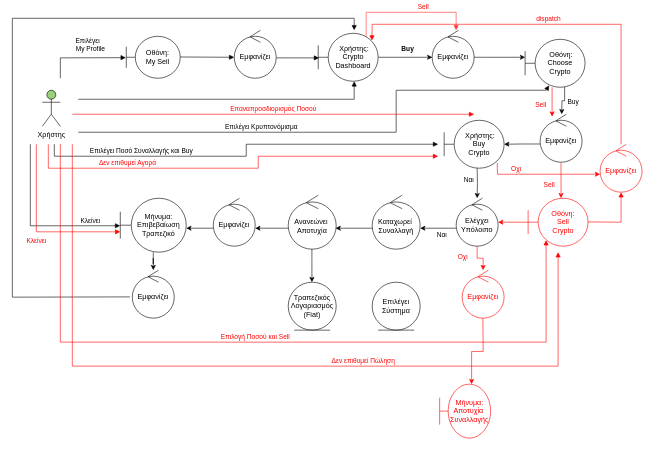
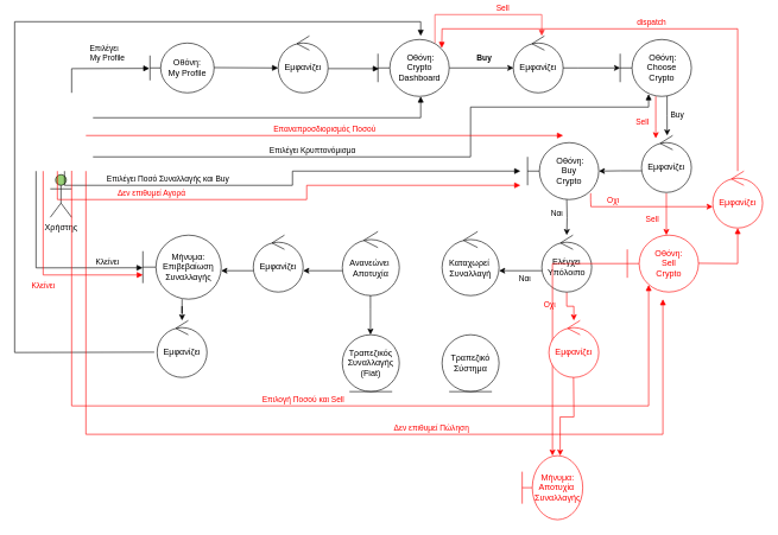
  <mxCell id="0" />
  <mxCell id="1" parent="0" />
- <mxCell id="2" value="Οθόνη:&lt;br&gt;My Sell" style="shape=umlBoundary;whiteSpace=wrap;html=1;" parent="1" vertex="1"><mxGeometry x="210" y="60" width="90" height="70" as="geometry" /></mxCell>
+ <mxCell id="2" value="Οθόνη:&lt;br&gt;My Profile" style="shape=umlBoundary;whiteSpace=wrap;html=1;" parent="1" vertex="1"><mxGeometry x="210" y="60" width="90" height="70" as="geometry" /></mxCell>
  <mxCell id="3" value="Επιλέγει&amp;nbsp;&lt;br&gt;&amp;nbsp; My Profile" style="html=1;verticalAlign=bottom;endArrow=block;rounded=0;entryX=-0.009;entryY=0.509;entryDx=0;entryDy=0;entryPerimeter=0;" parent="1" target="2" edge="1"><mxGeometry x="0.136" y="6" width="80" relative="1" as="geometry"><mxPoint x="100" y="130" as="sourcePoint" /><mxPoint x="180" y="94.5" as="targetPoint" /><Array as="points"><mxPoint x="100" y="96" /></Array><mxPoint as="offset" /></mxGeometry></mxCell>
- <mxCell id="4" value="&lt;font color=&quot;#000000&quot;&gt;Χρήστης&lt;/font&gt;" style="shape=umlActor;verticalLabelPosition=bottom;verticalAlign=top;html=1;outlineConnect=0;fillColor=#97D077;fontColor=#ffffff;strokeColor=#000000;" parent="1" vertex="1"><mxGeometry x="70" y="150" width="30" height="60" as="geometry" /></mxCell>
+ <mxCell id="4" value="&lt;font color=&quot;#000000&quot;&gt;Χρήστης&lt;/font&gt;" style="shape=umlActor;verticalLabelPosition=bottom;verticalAlign=top;html=1;outlineConnect=0;fillColor=#97D077;fontColor=#ffffff;strokeColor=#000000;" parent="1" vertex="1"><mxGeometry x="70" y="245" width="30" height="60" as="geometry" /></mxCell>
  <mxCell id="5" value="" style="edgeStyle=orthogonalEdgeStyle;rounded=0;orthogonalLoop=1;jettySize=auto;html=1;" parent="1" source="7" target="13" edge="1"><mxGeometry relative="1" as="geometry"><Array as="points"><mxPoint x="720" y="95" /><mxPoint x="720" y="95" /></Array></mxGeometry></mxCell>
  <mxCell id="6" value="Buy" style="edgeLabel;html=1;align=center;verticalAlign=middle;resizable=0;points=[];fontColor=#000000;fontStyle=1" parent="5" vertex="1" connectable="0"><mxGeometry x="0.061" y="-1" relative="1" as="geometry"><mxPoint y="-16" as="offset" /></mxGeometry></mxCell>
- <mxCell id="7" value="&amp;nbsp;Χρήστης:&lt;br&gt;Crypto&lt;br&gt;Dashboard" style="shape=umlBoundary;whiteSpace=wrap;html=1;" parent="1" vertex="1"><mxGeometry x="530" y="55" width="100" height="80" as="geometry" /></mxCell>
+ <mxCell id="7" value="&amp;nbsp;Οθόνη:&lt;br&gt;Crypto&lt;br&gt;Dashboard" style="shape=umlBoundary;whiteSpace=wrap;html=1;" parent="1" vertex="1"><mxGeometry x="530" y="55" width="100" height="80" as="geometry" /></mxCell>
  <mxCell id="8" value="" style="html=1;verticalAlign=bottom;endArrow=block;rounded=0;entryX=0.014;entryY=0.513;entryDx=0;entryDy=0;entryPerimeter=0;" parent="1" target="7" edge="1"><mxGeometry width="80" relative="1" as="geometry"><mxPoint x="460" y="96" as="sourcePoint" /><mxPoint x="690" y="70" as="targetPoint" /><Array as="points" /></mxGeometry></mxCell>
  <mxCell id="9" value="" style="html=1;verticalAlign=bottom;endArrow=block;rounded=0;" parent="1" edge="1"><mxGeometry width="80" relative="1" as="geometry"><mxPoint x="300" y="94.52" as="sourcePoint" /><mxPoint x="390" y="95" as="targetPoint" /><Array as="points" /></mxGeometry></mxCell>
  <mxCell id="10" value="" style="html=1;verticalAlign=bottom;endArrow=block;rounded=0;" parent="1" edge="1"><mxGeometry width="80" relative="1" as="geometry"><mxPoint x="130" y="165" as="sourcePoint" /><mxPoint x="590" y="135" as="targetPoint" /><Array as="points"><mxPoint x="590" y="165" /></Array></mxGeometry></mxCell>
  <mxCell id="11" value="Εμφανίζει" style="ellipse;shape=umlControl;whiteSpace=wrap;html=1;" parent="1" vertex="1"><mxGeometry x="390" y="50" width="70" height="80" as="geometry" /></mxCell>
  <mxCell id="12" value="" style="edgeStyle=orthogonalEdgeStyle;rounded=0;orthogonalLoop=1;jettySize=auto;html=1;" parent="1" source="13" target="18" edge="1"><mxGeometry relative="1" as="geometry"><Array as="points"><mxPoint x="810" y="95" /><mxPoint x="810" y="95" /></Array></mxGeometry></mxCell>
  <mxCell id="13" value="Εμφανίζει" style="ellipse;shape=umlControl;whiteSpace=wrap;html=1;" parent="1" vertex="1"><mxGeometry x="720" y="50" width="70" height="80" as="geometry" /></mxCell>
  <mxCell id="14" value="" style="edgeStyle=orthogonalEdgeStyle;rounded=0;orthogonalLoop=1;jettySize=auto;html=1;exitX=0.659;exitY=0.988;exitDx=0;exitDy=0;exitPerimeter=0;" parent="1" source="18" edge="1"><mxGeometry relative="1" as="geometry"><mxPoint x="936" y="190" as="targetPoint" /></mxGeometry></mxCell>
  <mxCell id="15" value="Buy" style="edgeLabel;html=1;align=center;verticalAlign=middle;resizable=0;points=[];fontColor=#000000;" parent="14" vertex="1" connectable="0"><mxGeometry x="-0.463" y="-1" relative="1" as="geometry"><mxPoint x="15" y="11" as="offset" /></mxGeometry></mxCell>
  <mxCell id="16" value="" style="edgeStyle=orthogonalEdgeStyle;rounded=0;orthogonalLoop=1;jettySize=auto;html=1;fontColor=#000000;strokeColor=#FF0000;" parent="1" source="18" target="22" edge="1"><mxGeometry relative="1" as="geometry"><mxPoint x="920" y="180" as="targetPoint" /><Array as="points"><mxPoint x="920" y="180" /><mxPoint x="920" y="180" /></Array></mxGeometry></mxCell>
  <mxCell id="17" value="&lt;font color=&quot;#ff0000&quot;&gt;Sell&lt;/font&gt;" style="edgeLabel;html=1;align=center;verticalAlign=middle;resizable=0;points=[];fontColor=#000000;" parent="16" vertex="1" connectable="0"><mxGeometry x="0.352" y="-1" relative="1" as="geometry"><mxPoint x="-19" y="-5" as="offset" /></mxGeometry></mxCell>
- <mxCell id="18" value="&amp;nbsp;Οθόνη:&lt;br&gt;Choose&lt;br&gt;Crypto" style="shape=umlBoundary;whiteSpace=wrap;html=1;" parent="1" vertex="1"><mxGeometry x="875" y="65" width="100" height="80" as="geometry" /></mxCell>
+ <mxCell id="18" value="&amp;nbsp;Οθόνη:&lt;br&gt;Choose&lt;br&gt;Crypto" style="shape=umlBoundary;whiteSpace=wrap;html=1;" parent="1" vertex="1"><mxGeometry x="870" y="55" width="100" height="80" as="geometry" /></mxCell>
  <mxCell id="19" value="" style="html=1;verticalAlign=bottom;endArrow=block;rounded=0;entryX=0.399;entryY=0.96;entryDx=0;entryDy=0;entryPerimeter=0;" parent="1" target="18" edge="1"><mxGeometry width="80" relative="1" as="geometry"><mxPoint x="130" y="220" as="sourcePoint" /><mxPoint x="930" y="130" as="targetPoint" /><Array as="points"><mxPoint x="660" y="220" /><mxPoint x="660" y="150" /><mxPoint x="910" y="150" /></Array></mxGeometry></mxCell>
  <mxCell id="20" value="Επιλέγει Κρυπτονόμισμα" style="edgeLabel;html=1;align=center;verticalAlign=middle;resizable=0;points=[];" parent="19" vertex="1" connectable="0"><mxGeometry x="-0.293" y="-4" relative="1" as="geometry"><mxPoint y="-14" as="offset" /></mxGeometry></mxCell>
  <mxCell id="21" value="" style="edgeStyle=orthogonalEdgeStyle;rounded=0;orthogonalLoop=1;jettySize=auto;html=1;exitX=0.002;exitY=0.62;exitDx=0;exitDy=0;exitPerimeter=0;" parent="1" source="22" target="25" edge="1"><mxGeometry relative="1" as="geometry" /></mxCell>
  <mxCell id="22" value="Εμφανίζει" style="ellipse;shape=umlControl;whiteSpace=wrap;html=1;" parent="1" vertex="1"><mxGeometry x="900" y="190" width="70" height="80" as="geometry" /></mxCell>
  <mxCell id="23" value="" style="edgeStyle=orthogonalEdgeStyle;rounded=0;orthogonalLoop=1;jettySize=auto;html=1;" parent="1" target="29" edge="1"><mxGeometry relative="1" as="geometry"><mxPoint x="795" y="280" as="sourcePoint" /></mxGeometry></mxCell>
  <mxCell id="24" value="Ναι" style="edgeLabel;html=1;align=center;verticalAlign=middle;resizable=0;points=[];fontColor=#000000;" parent="23" vertex="1" connectable="0"><mxGeometry x="-0.263" y="1" relative="1" as="geometry"><mxPoint x="-16" as="offset" /></mxGeometry></mxCell>
- <mxCell id="25" value="&amp;nbsp;Χρήστης:&lt;br&gt;Buy&lt;br&gt;Crypto" style="shape=umlBoundary;whiteSpace=wrap;html=1;" parent="1" vertex="1"><mxGeometry x="740" y="200" width="100" height="80" as="geometry" /></mxCell>
+ <mxCell id="25" value="&amp;nbsp;Οθόνη:&lt;br&gt;Buy&lt;br&gt;Crypto" style="shape=umlBoundary;whiteSpace=wrap;html=1;" parent="1" vertex="1"><mxGeometry x="740" y="200" width="100" height="80" as="geometry" /></mxCell>
  <mxCell id="26" value="Επιλέγει Ποσό Συναλλαγής και Buy" style="html=1;verticalAlign=bottom;endArrow=block;rounded=0;" parent="1" edge="1"><mxGeometry x="-0.515" width="80" relative="1" as="geometry"><mxPoint x="90" y="240" as="sourcePoint" /><mxPoint x="730" y="240" as="targetPoint" /><Array as="points"><mxPoint x="90" y="260" /><mxPoint x="410" y="260" /><mxPoint x="410" y="240" /></Array><mxPoint as="offset" /></mxGeometry></mxCell>
  <mxCell id="27" value="" style="edgeStyle=orthogonalEdgeStyle;rounded=0;orthogonalLoop=1;jettySize=auto;html=1;fontColor=#FF0000;strokeColor=#FF0000;" parent="1" source="29" target="59" edge="1"><mxGeometry relative="1" as="geometry" /></mxCell>
  <mxCell id="28" value="Οχι" style="edgeLabel;html=1;align=center;verticalAlign=middle;resizable=0;points=[];fontColor=#FF0000;" parent="27" vertex="1" connectable="0"><mxGeometry x="-0.273" y="-1" relative="1" as="geometry"><mxPoint x="-24" y="-1" as="offset" /></mxGeometry></mxCell>
  <mxCell id="29" value="Ελέγχει&lt;br&gt;Υπόλοιπο" style="ellipse;shape=umlControl;whiteSpace=wrap;html=1;" parent="1" vertex="1"><mxGeometry x="760" y="330" width="70" height="80" as="geometry" /></mxCell>
- <mxCell id="30" value="" style="edgeStyle=orthogonalEdgeStyle;rounded=0;orthogonalLoop=1;jettySize=auto;html=1;" parent="1" source="31" target="33" edge="1"><mxGeometry relative="1" as="geometry"><Array as="points"><mxPoint x="600" y="380" /><mxPoint x="600" y="380" /></Array></mxGeometry></mxCell>
  <mxCell id="31" value="Καταχωρεί&amp;nbsp;&lt;br&gt;Συναλλαγή" style="ellipse;shape=umlControl;whiteSpace=wrap;html=1;" parent="1" vertex="1"><mxGeometry x="620" y="325" width="80" height="90" as="geometry" /></mxCell>
- <mxCell id="32" value="Επιλέγει&lt;br&gt;Σύστημα" style="ellipse;shape=umlEntity;whiteSpace=wrap;html=1;" parent="1" vertex="1"><mxGeometry x="620" y="470" width="80" height="80" as="geometry" /></mxCell>
+ <mxCell id="32" value="Τραπεζικό&lt;br&gt;Σύστημα" style="ellipse;shape=umlEntity;whiteSpace=wrap;html=1;" parent="1" vertex="1"><mxGeometry x="620" y="470" width="80" height="80" as="geometry" /></mxCell>
  <mxCell id="33" value="Ανανεώνει&amp;nbsp;&lt;br&gt;Αποτυχία" style="ellipse;shape=umlControl;whiteSpace=wrap;html=1;" parent="1" vertex="1"><mxGeometry x="480" y="325" width="80" height="90" as="geometry" /></mxCell>
- <mxCell id="34" value="Τραπεζικός&lt;br&gt;Λογαριασμός (Fiat)" style="ellipse;shape=umlEntity;whiteSpace=wrap;html=1;" parent="1" vertex="1"><mxGeometry x="480" y="470" width="80" height="80" as="geometry" /></mxCell>
+ <mxCell id="34" value="Τραπεζικός&lt;br&gt;Συναλλαγής (Fiat)" style="ellipse;shape=umlEntity;whiteSpace=wrap;html=1;" parent="1" vertex="1"><mxGeometry x="480" y="470" width="80" height="80" as="geometry" /></mxCell>
  <mxCell id="35" value="Εμφανίζει" style="ellipse;shape=umlControl;whiteSpace=wrap;html=1;" parent="1" vertex="1"><mxGeometry x="355" y="330" width="70" height="80" as="geometry" /></mxCell>
  <mxCell id="36" value="" style="edgeStyle=orthogonalEdgeStyle;rounded=0;orthogonalLoop=1;jettySize=auto;html=1;" parent="1" source="37" target="39" edge="1"><mxGeometry relative="1" as="geometry" /></mxCell>
- <mxCell id="37" value="Μήνυμα:&lt;br&gt;Επιβεβαίωση&lt;br&gt;Τραπεζικό" style="shape=umlBoundary;whiteSpace=wrap;html=1;" parent="1" vertex="1"><mxGeometry x="200" y="330" width="110" height="90" as="geometry" /></mxCell>
+ <mxCell id="37" value="Μήνυμα:&lt;br&gt;Επιβεβαίωση&lt;br&gt;Συναλλαγής" style="shape=umlBoundary;whiteSpace=wrap;html=1;" parent="1" vertex="1"><mxGeometry x="200" y="330" width="110" height="90" as="geometry" /></mxCell>
  <mxCell id="38" value="Κλείνει" style="html=1;verticalAlign=bottom;endArrow=block;rounded=0;entryX=-0.002;entryY=0.51;entryDx=0;entryDy=0;entryPerimeter=0;" parent="1" target="37" edge="1"><mxGeometry x="0.652" width="80" relative="1" as="geometry"><mxPoint x="50" y="240" as="sourcePoint" /><mxPoint x="120" y="324.26" as="targetPoint" /><Array as="points"><mxPoint x="50" y="376" /></Array><mxPoint as="offset" /></mxGeometry></mxCell>
  <mxCell id="39" value="Εμφανίζει" style="ellipse;shape=umlControl;whiteSpace=wrap;html=1;" parent="1" vertex="1"><mxGeometry x="220" y="450" width="70" height="80" as="geometry" /></mxCell>
  <mxCell id="40" value="" style="html=1;verticalAlign=bottom;endArrow=block;rounded=0;exitX=-0.056;exitY=0.557;exitDx=0;exitDy=0;exitPerimeter=0;" parent="1" source="39" edge="1"><mxGeometry width="80" relative="1" as="geometry"><mxPoint x="500" y="0" as="sourcePoint" /><mxPoint x="590" y="50" as="targetPoint" /><Array as="points"><mxPoint x="20" y="495" /><mxPoint x="20" y="30" /><mxPoint x="590" y="30" /></Array></mxGeometry></mxCell>
  <mxCell id="41" value="&lt;font color=&quot;#ff0000&quot;&gt;Sell&lt;/font&gt;" style="html=1;verticalAlign=bottom;endArrow=block;rounded=0;fontColor=#000000;strokeColor=#FF3333;entryX=0.571;entryY=0;entryDx=0;entryDy=0;entryPerimeter=0;" parent="1" target="13" edge="1"><mxGeometry x="0.231" width="80" relative="1" as="geometry"><mxPoint x="610" y="60" as="sourcePoint" /><mxPoint x="760" y="40" as="targetPoint" /><Array as="points"><mxPoint x="610" y="20" /><mxPoint x="760" y="20" /></Array><mxPoint as="offset" /></mxGeometry></mxCell>
  <mxCell id="42" value="&lt;span style=&quot;color: rgba(0 , 0 , 0 , 0) ; font-family: monospace ; font-size: 0px&quot;&gt;%3CmxGraphModel%3E%3Croot%3E%3CmxCell%20id%3D%220%22%2F%3E%3CmxCell%20id%3D%221%22%20parent%3D%220%22%2F%3E%3CmxCell%20id%3D%222%22%20value%3D%22%22%20style%3D%22edgeStyle%3DorthogonalEdgeStyle%3Brounded%3D0%3BorthogonalLoop%3D1%3BjettySize%3Dauto%3Bhtml%3D1%3B%22%20edge%3D%221%22%20parent%3D%221%22%3E%3CmxGeometry%20relative%3D%221%22%20as%3D%22geometry%22%3E%3CmxPoint%20x%3D%22280%22%20y%3D%22395%22%20as%3D%22sourcePoint%22%2F%3E%3CmxPoint%20x%3D%22280%22%20y%3D%22450%22%20as%3D%22targetPoint%22%2F%3E%3C%2FmxGeometry%3E%3C%2FmxCell%3E%3C%2Froot%3E%3C%2FmxGraphModel%3&lt;/span&gt;" style="edgeStyle=orthogonalEdgeStyle;rounded=0;orthogonalLoop=1;jettySize=auto;html=1;fontColor=#000000;strokeColor=#FF0000;" parent="1" edge="1"><mxGeometry relative="1" as="geometry"><mxPoint x="934.861" y="271.15" as="sourcePoint" /><mxPoint x="934.861" y="329.998" as="targetPoint" /><Array as="points"><mxPoint x="934.84" y="316.15" /><mxPoint x="934.84" y="316.15" /></Array></mxGeometry></mxCell>
  <mxCell id="43" value="&lt;font color=&quot;#ff0000&quot;&gt;Sell&lt;/font&gt;" style="edgeLabel;html=1;align=center;verticalAlign=middle;resizable=0;points=[];fontColor=#000000;" parent="42" vertex="1" connectable="0"><mxGeometry x="0.352" y="-1" relative="1" as="geometry"><mxPoint x="-19" y="-5" as="offset" /></mxGeometry></mxCell>
- <mxCell id="44" value="" style="edgeStyle=orthogonalEdgeStyle;rounded=0;orthogonalLoop=1;jettySize=auto;html=1;fontColor=#FF0000;strokeColor=#FF0000;" parent="1" source="45" target="29" edge="1"><mxGeometry relative="1" as="geometry" /></mxCell>
+ <mxCell id="44" value="" style="edgeStyle=orthogonalEdgeStyle;rounded=0;orthogonalLoop=1;jettySize=auto;html=1;fontColor=#FF0000;strokeColor=#FF0000;" parent="1" source="45" target="60" edge="1"><mxGeometry relative="1" as="geometry" /></mxCell>
  <mxCell id="45" value="Οθόνη:&lt;br&gt;Sell&lt;br&gt;Crypto" style="shape=umlBoundary;whiteSpace=wrap;html=1;fontColor=#FF0000;strokeColor=#FF0000;" parent="1" vertex="1"><mxGeometry x="880" y="330" width="100" height="80" as="geometry" /></mxCell>
  <mxCell id="46" value="Επιλογή Ποσού και Sell" style="html=1;verticalAlign=bottom;endArrow=block;rounded=0;fontColor=#FF0000;strokeColor=#FF0000;entryX=0.3;entryY=0.875;entryDx=0;entryDy=0;entryPerimeter=0;" parent="1" target="45" edge="1"><mxGeometry width="80" relative="1" as="geometry"><mxPoint x="100" y="239.55" as="sourcePoint" /><mxPoint x="987.273" y="420" as="targetPoint" /><Array as="points"><mxPoint x="100" y="570" /><mxPoint x="910" y="570" /></Array></mxGeometry></mxCell>
  <mxCell id="47" value="" style="edgeStyle=orthogonalEdgeStyle;rounded=0;orthogonalLoop=1;jettySize=auto;html=1;" parent="1" edge="1"><mxGeometry relative="1" as="geometry"><mxPoint x="760" y="380" as="sourcePoint" /><mxPoint x="700" y="380" as="targetPoint" /><Array as="points"><mxPoint x="710" y="380" /><mxPoint x="710" y="380" /></Array></mxGeometry></mxCell>
  <mxCell id="48" value="Ναι" style="edgeLabel;html=1;align=center;verticalAlign=middle;resizable=0;points=[];" parent="47" vertex="1" connectable="0"><mxGeometry x="-0.181" y="-1" relative="1" as="geometry"><mxPoint y="11" as="offset" /></mxGeometry></mxCell>
  <mxCell id="49" value="" style="edgeStyle=orthogonalEdgeStyle;rounded=0;orthogonalLoop=1;jettySize=auto;html=1;" parent="1" edge="1"><mxGeometry relative="1" as="geometry"><mxPoint x="480" y="380" as="sourcePoint" /><mxPoint x="425" y="380" as="targetPoint" /></mxGeometry></mxCell>
  <mxCell id="50" value="" style="edgeStyle=orthogonalEdgeStyle;rounded=0;orthogonalLoop=1;jettySize=auto;html=1;" parent="1" edge="1"><mxGeometry relative="1" as="geometry"><mxPoint x="355" y="380" as="sourcePoint" /><mxPoint x="310" y="380" as="targetPoint" /></mxGeometry></mxCell>
  <mxCell id="51" value="&lt;font color=&quot;#ff0000&quot;&gt;Κλείνει&lt;/font&gt;" style="html=1;verticalAlign=bottom;endArrow=block;rounded=0;strokeColor=#FF0000;" parent="1" edge="1"><mxGeometry x="0.022" y="-24" width="80" relative="1" as="geometry"><mxPoint x="60" y="240" as="sourcePoint" /><mxPoint x="200" y="386" as="targetPoint" /><Array as="points"><mxPoint x="60" y="386" /></Array><mxPoint as="offset" /></mxGeometry></mxCell>
  <mxCell id="52" value="&lt;span style=&quot;color: rgba(0 , 0 , 0 , 0) ; font-family: monospace ; font-size: 0px&quot;&gt;%3CmxGraphModel%3E%3Croot%3E%3CmxCell%20id%3D%220%22%2F%3E%3CmxCell%20id%3D%221%22%20parent%3D%220%22%2F%3E%3CmxCell%20id%3D%222%22%20value%3D%22%22%20style%3D%22edgeStyle%3DorthogonalEdgeStyle%3Brounded%3D0%3BorthogonalLoop%3D1%3BjettySize%3Dauto%3Bhtml%3D1%3B%22%20edge%3D%221%22%20parent%3D%221%22%3E%3CmxGeometry%20relative%3D%221%22%20as%3D%22geometry%22%3E%3CmxPoint%20x%3D%22280%22%20y%3D%22395%22%20as%3D%22sourcePoint%22%2F%3E%3CmxPoint%20x%3D%22280%22%20y%3D%22450%22%20as%3D%22targetPoint%22%2F%3E%3C%2FmxGeometry%3E%3C%2FmxCell%3E%3C%2Froot%3E%3C%2FmxGraphModel%3&lt;/span&gt;" style="edgeStyle=orthogonalEdgeStyle;rounded=0;orthogonalLoop=1;jettySize=auto;html=1;fontColor=#000000;strokeColor=#FF0000;exitX=0.886;exitY=0.887;exitDx=0;exitDy=0;exitPerimeter=0;" parent="1" source="25" edge="1"><mxGeometry relative="1" as="geometry"><mxPoint x="944.861" y="281.15" as="sourcePoint" /><mxPoint x="1000" y="290" as="targetPoint" /><Array as="points"><mxPoint x="829" y="281" /><mxPoint x="829" y="290" /><mxPoint x="990" y="290" /></Array></mxGeometry></mxCell>
  <mxCell id="53" value="&lt;font color=&quot;#ff0000&quot;&gt;Οχι&lt;/font&gt;" style="edgeLabel;html=1;align=center;verticalAlign=middle;resizable=0;points=[];fontColor=#000000;" parent="52" vertex="1" connectable="0"><mxGeometry x="0.352" y="-1" relative="1" as="geometry"><mxPoint x="-78" y="-11" as="offset" /></mxGeometry></mxCell>
  <mxCell id="54" value="&lt;font color=&quot;#ff0000&quot;&gt;Εμφανίζει&lt;/font&gt;" style="ellipse;shape=umlControl;whiteSpace=wrap;html=1;strokeColor=#FF0000;" parent="1" vertex="1"><mxGeometry x="1000" y="240" width="70" height="80" as="geometry" /></mxCell>
  <mxCell id="55" value="&lt;font color=&quot;#ff0000&quot;&gt;Δεν επιθυμεί Αγορά&lt;/font&gt;" style="html=1;verticalAlign=bottom;endArrow=block;rounded=0;strokeColor=#FF0000;" parent="1" edge="1"><mxGeometry x="-0.515" width="80" relative="1" as="geometry"><mxPoint x="80" y="240" as="sourcePoint" /><mxPoint x="730" y="260" as="targetPoint" /><Array as="points"><mxPoint x="80" y="280" /><mxPoint x="430" y="280" /><mxPoint x="430" y="260" /></Array><mxPoint as="offset" /></mxGeometry></mxCell>
  <mxCell id="56" value="dispatch" style="html=1;verticalAlign=bottom;endArrow=block;rounded=0;fontColor=#FF0000;strokeColor=#FF0000;entryX=0.895;entryY=0.151;entryDx=0;entryDy=0;entryPerimeter=0;" parent="1" source="54" target="7" edge="1"><mxGeometry width="80" relative="1" as="geometry"><mxPoint x="1040" y="230" as="sourcePoint" /><mxPoint x="630" y="50" as="targetPoint" /><Array as="points"><mxPoint x="1035" y="40" /><mxPoint x="620" y="40" /></Array></mxGeometry></mxCell>
  <mxCell id="57" value="Δεν επιθυμεί Πώληση" style="html=1;verticalAlign=bottom;endArrow=block;rounded=0;fontColor=#FF0000;strokeColor=#FF0000;" parent="1" edge="1"><mxGeometry x="0.248" width="80" relative="1" as="geometry"><mxPoint x="120" y="240" as="sourcePoint" /><mxPoint x="930" y="420" as="targetPoint" /><Array as="points"><mxPoint x="120" y="610" /><mxPoint x="930" y="610" /></Array><mxPoint as="offset" /></mxGeometry></mxCell>
  <mxCell id="58" value="" style="html=1;verticalAlign=bottom;endArrow=block;rounded=0;fontColor=#FF0000;strokeColor=#FF0000;" parent="1" target="54" edge="1"><mxGeometry width="80" relative="1" as="geometry"><mxPoint x="980" y="369.55" as="sourcePoint" /><mxPoint x="1060" y="369.55" as="targetPoint" /><Array as="points"><mxPoint x="1035" y="370" /></Array></mxGeometry></mxCell>
  <mxCell id="59" value="&lt;font color=&quot;#ff0000&quot;&gt;Εμφανίζει&lt;/font&gt;" style="ellipse;shape=umlControl;whiteSpace=wrap;html=1;strokeColor=#FF0000;" parent="1" vertex="1"><mxGeometry x="770" y="450" width="70" height="80" as="geometry" /></mxCell>
  <mxCell id="60" value="Μήνυμα:&lt;br&gt;Αποτυχία&amp;nbsp;&lt;br&gt;Συναλλαγής" style="shape=umlBoundary;whiteSpace=wrap;html=1;fontColor=#FF0000;strokeColor=#FF0000;fillColor=#FFFFFF;" parent="1" vertex="1"><mxGeometry x="732.5" y="640" width="85" height="90" as="geometry" /></mxCell>
  <mxCell id="61" value="" style="edgeStyle=orthogonalEdgeStyle;rounded=0;orthogonalLoop=1;jettySize=auto;html=1;strokeColor=#FF0000;entryX=0.627;entryY=0;entryDx=0;entryDy=0;entryPerimeter=0;" parent="1" target="60" edge="1"><mxGeometry relative="1" as="geometry"><mxPoint x="804.55" y="530" as="sourcePoint" /><mxPoint x="804.55" y="585" as="targetPoint" /></mxGeometry></mxCell>
  <mxCell id="62" value="Επαναπροσδιορισμός Ποσού" style="html=1;verticalAlign=bottom;endArrow=block;rounded=0;fontColor=#FF0000;strokeColor=#FF0000;" parent="1" edge="1"><mxGeometry width="80" relative="1" as="geometry"><mxPoint x="120" y="190" as="sourcePoint" /><mxPoint x="790" y="190" as="targetPoint" /></mxGeometry></mxCell>
  <mxCell id="63" value="" style="edgeStyle=orthogonalEdgeStyle;rounded=0;orthogonalLoop=1;jettySize=auto;html=1;" edge="1" parent="1"><mxGeometry relative="1" as="geometry"><Array as="points"><mxPoint x="519.5" y="433.89" /><mxPoint x="519.5" y="433.89" /></Array><mxPoint x="519.5" y="414.763" as="sourcePoint" /><mxPoint x="519.5" y="470.003" as="targetPoint" /></mxGeometry></mxCell>
